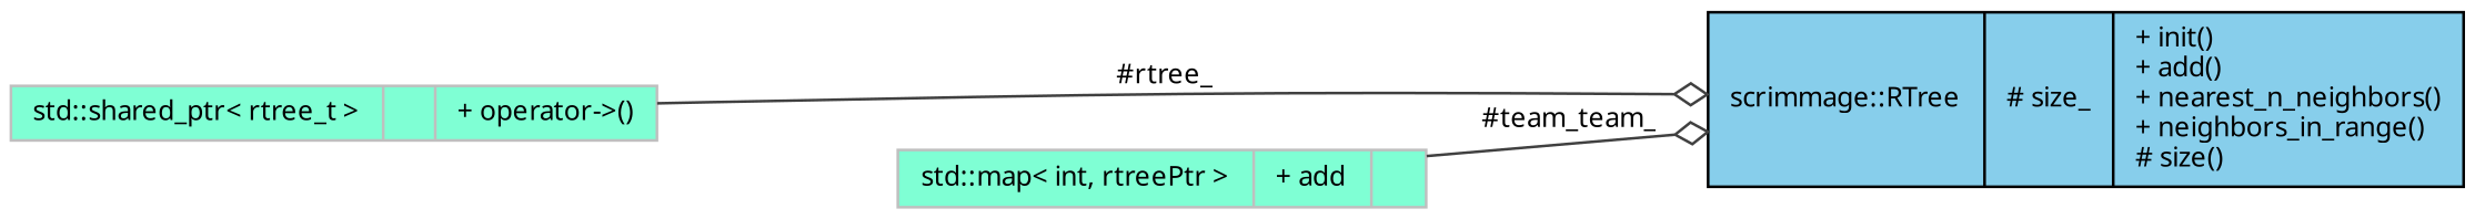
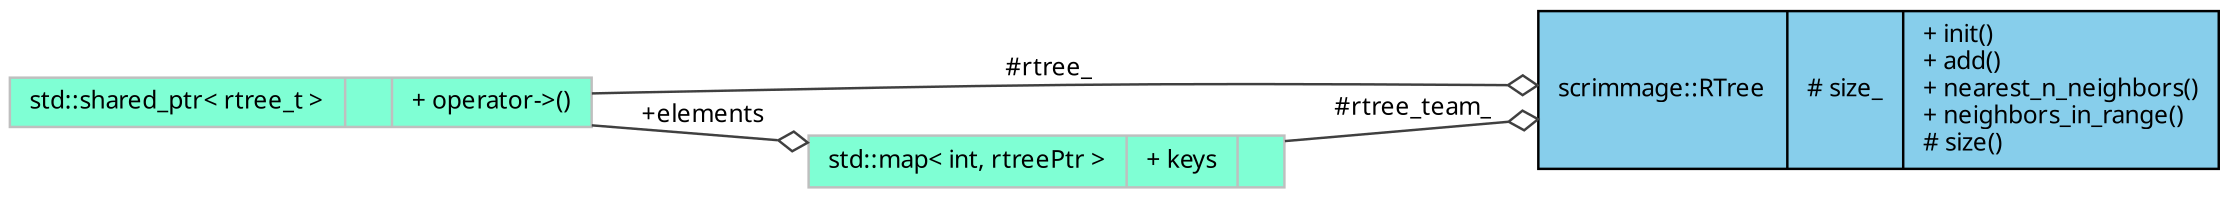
  digraph {
    fontname="Noto Sans"
    rankdir=LR
    node [color=grey75 fillcolor=aquamarine fontname="Noto Sans" fontsize=10 shape=record style=filled]
    edge [arrowhead=odiamond color=grey25 fontname="Noto Sans" fontsize=10 labelfontname=Helvetica labelfontsize=10 style=solid]
    n1 [color=black fillcolor=skyblue fontcolor=black height=0.2 label="{scrimmage::RTree\n|# size_\l|+ init()\l+ add()\l+ nearest_n_neighbors()\l+ neighbors_in_range()\l# size()\l}" width=0.4]
    n2 [height=0.2 label="{std::shared_ptr\< rtree_t \>\n||+ operator-\>()\l}" width=0.4]
-   n3 [height=0.2 label="{std::map\< int, rtreePtr \>\n|+ add\l|}" width=0.4]
+   n3 [height=0.2 label="{std::map\< int, rtreePtr \>\n|+ keys\l|}" width=0.4]
    n2 -> n1 [label=" #rtree_"]
-   n3 -> n1 [label=" #team_team_"]
+   n2 -> n3 [label=" +elements"]
+   n3 -> n1 [label=" #rtree_team_"]
  }
